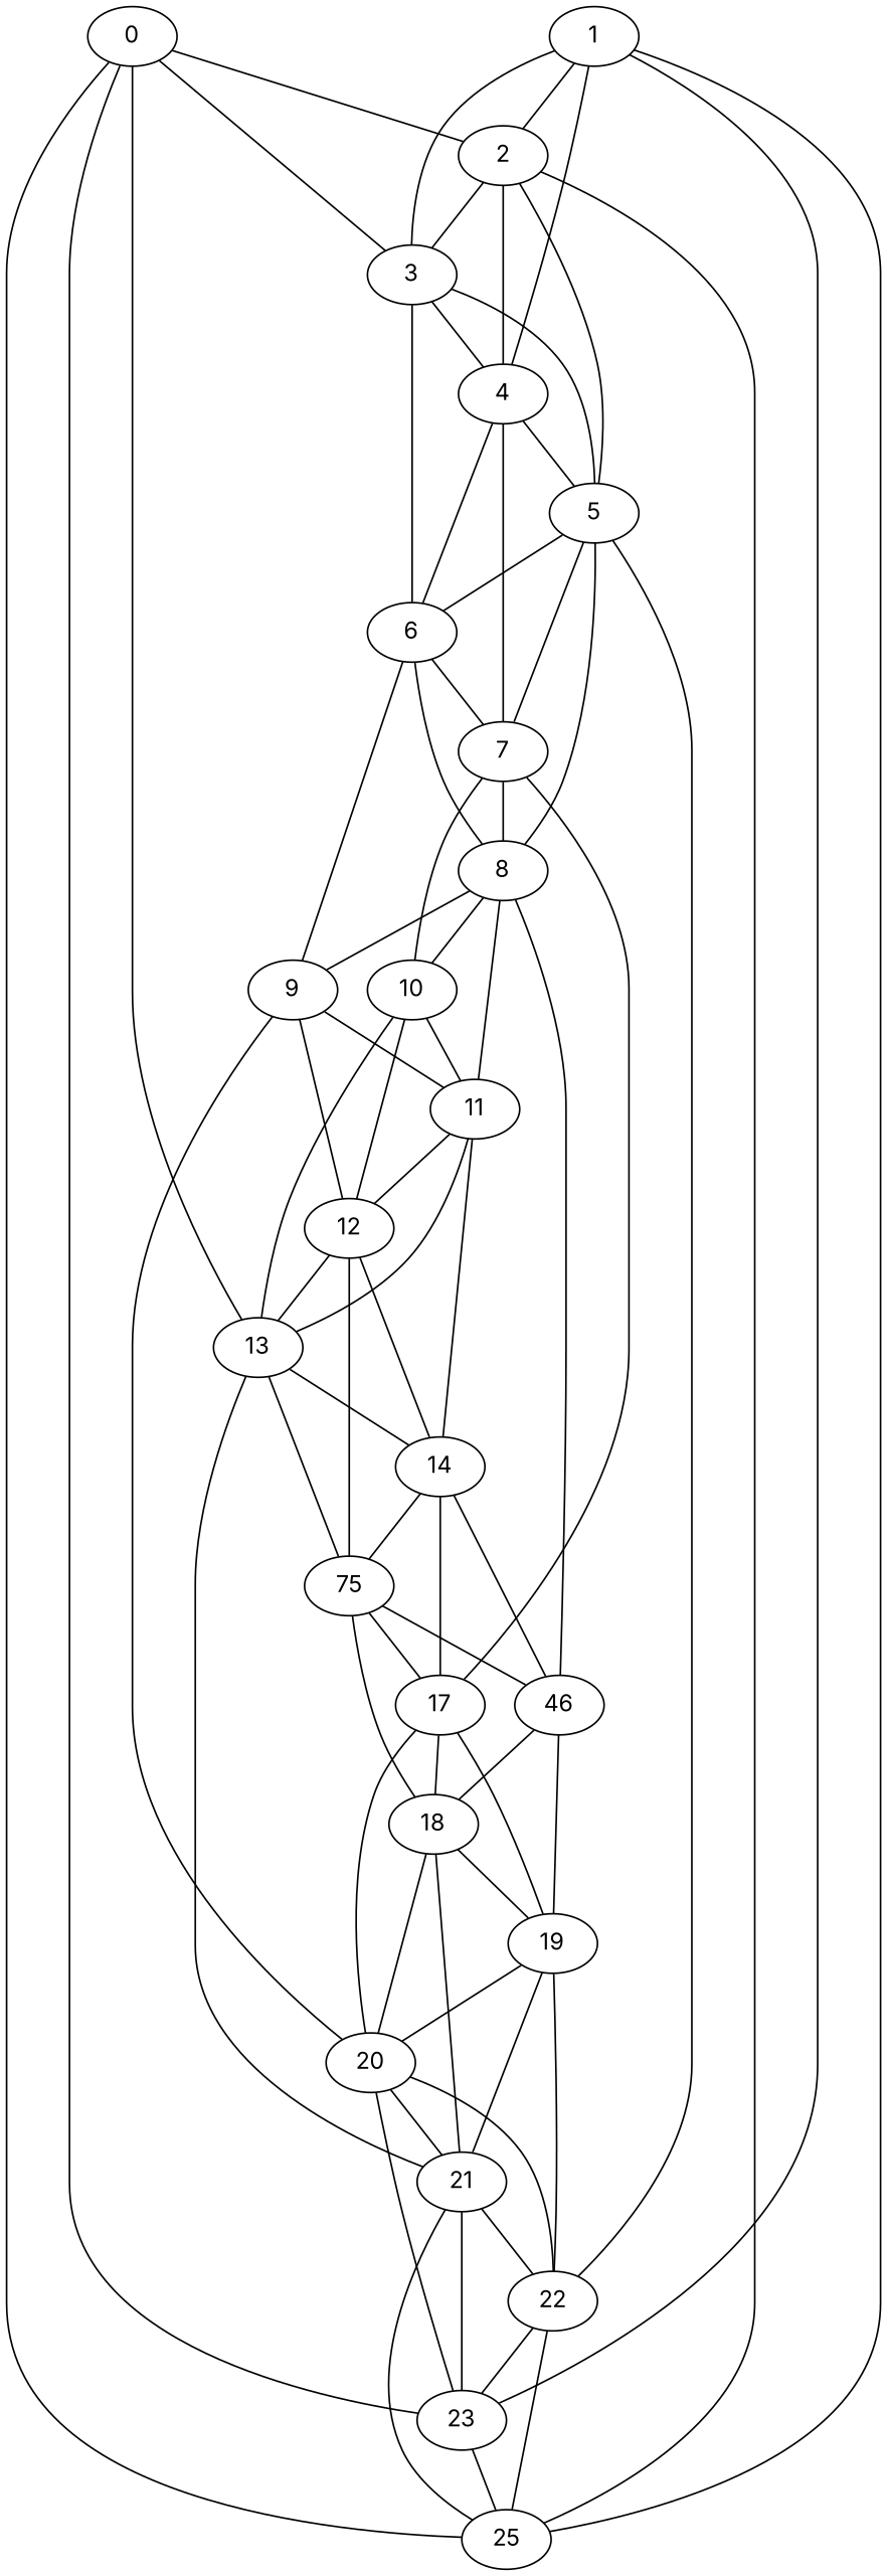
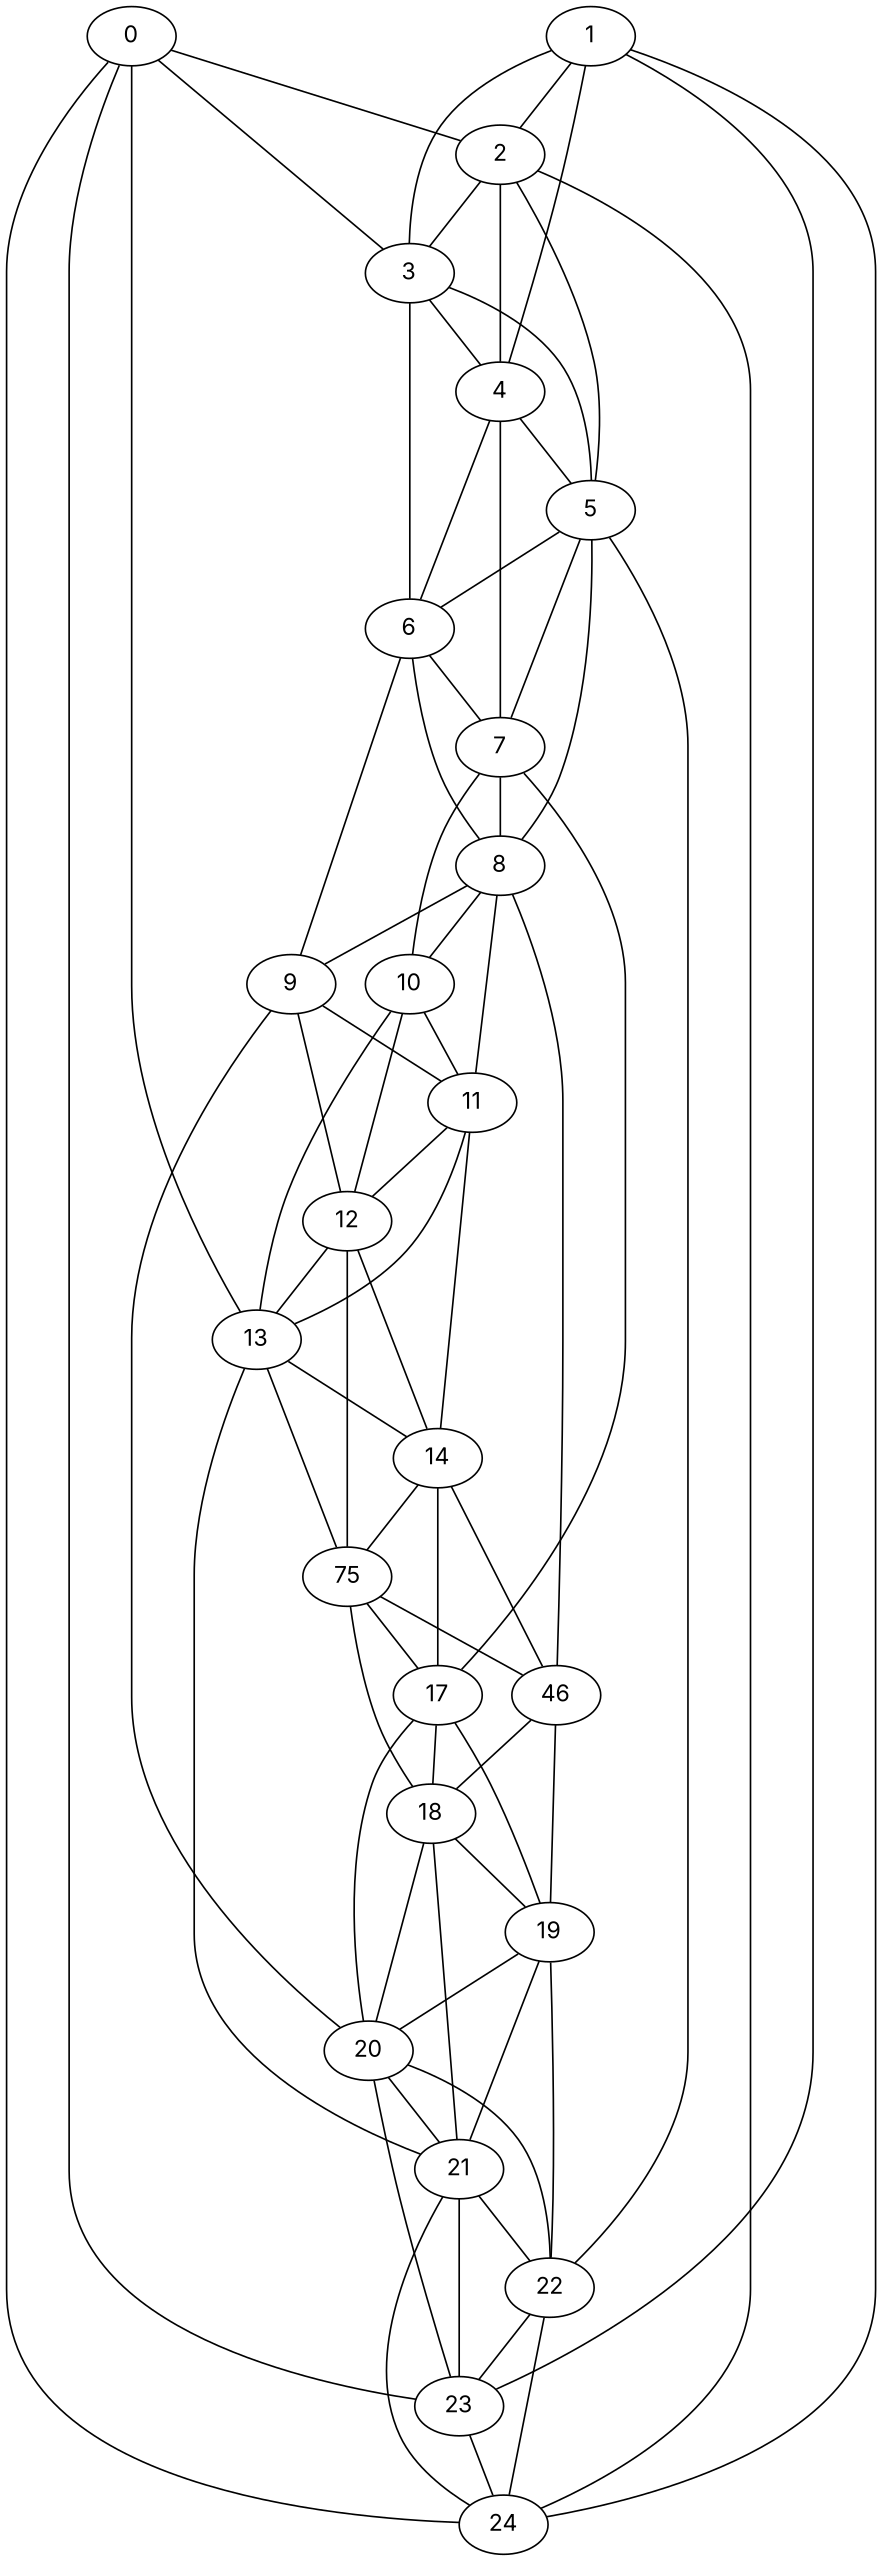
  strict graph {
    fontname=Inter
    node [fontname=Inter]
    edge [fontname=Inter is_available=True prob=1.0]
    0
    2
    3
    13
    23
-   24 [label=25]
+   24
    4
    5
    6
    14
    n11 [label=75]
    21
    1
    7
    8
    22
    9
    10
    17
    11
    n21 [label=46]
    12
    20
    18
    19
    0 -- 2 [prob=0.111199290761]
    0 -- 3 [prob=0.451541449615]
    0 -- 13 [prob=0.336554065322]
    0 -- 23 [prob=0.580560979328]
    0 -- 24 [prob=0.482770799806]
    2 -- 3 [prob=0.0647614290031]
    2 -- 24 [prob=0.2242168309]
    2 -- 4 [prob=0.238239848399]
    2 -- 5 [prob=0.868928922609]
    3 -- 4 [prob=0.184758849162]
    3 -- 5 [prob=0.877619777481]
    3 -- 6 [prob=0.806798677811]
    13 -- 14
    13 -- n11 [prob=0.373520440653]
    13 -- 21 [prob=0.017314318312]
    23 -- 24
    4 -- 5 [prob=0.487758930349]
    4 -- 6 [prob=0.857022848481]
    4 -- 7
    5 -- 6 [prob=0.607592582284]
    5 -- 7 [prob=0.885409327066]
    5 -- 8 [prob=0.719831776218]
    5 -- 22 [prob=0.477469452442]
    6 -- 7 [prob=0.730757201859]
    6 -- 8 [prob=0.979061505109]
    6 -- 9 [prob=0.192430759663]
    14 -- n11 [prob=0.56560522422]
    14 -- 17
    14 -- n21
    n11 -- 17
    n11 -- n21 [prob=0.971596223554]
    n11 -- 18 [prob=0.772654182976]
    21 -- 23
    21 -- 24 [prob=0.449070174564]
    21 -- 22 [prob=0.451899565499]
    1 -- 2 [prob=0.336809178855]
    1 -- 3 [prob=0.00685528656822]
    1 -- 23
    1 -- 24 [prob=0.402295844771]
    1 -- 4 [prob=0.421851116437]
    7 -- 8 [prob=0.185265483844]
    7 -- 10 [prob=0.888892998557]
    7 -- 17
    8 -- 9 [prob=0.517742300961]
    8 -- 10 [prob=0.631549564661]
    8 -- 11 [prob=0.643689146549]
    8 -- n21 [prob=0.107122967427]
    22 -- 23 [prob=0.981511202169]
    22 -- 24 [prob=0.613117434998]
    9 -- 11
    9 -- 12 [prob=0.61413979665]
    9 -- 20 [prob=0.0722666964326]
    10 -- 13
    10 -- 11 [prob=0.233005993317]
    10 -- 12 [prob=0.271699175144]
    17 -- 20 [prob=0.987484386637]
    17 -- 18
    17 -- 19 [prob=0.164035033738]
    11 -- 13
    11 -- 14 [prob=0.263102036695]
    11 -- 12
    n21 -- 18 [prob=0.0664354574241]
    n21 -- 19 [prob=0.371593725604]
    12 -- 13 [prob=0.32723689931]
    12 -- 14 [prob=0.660020585092]
    12 -- n11 [prob=0.983960667671]
    20 -- 23 [prob=0.291110340583]
    20 -- 21 [prob=0.507361421346]
    20 -- 22
    18 -- 21 [prob=0.429860967828]
    18 -- 20 [prob=0.331283751346]
    18 -- 19
    19 -- 21 [prob=0.800356448288]
    19 -- 22 [prob=0.348768279899]
    19 -- 20
  }
